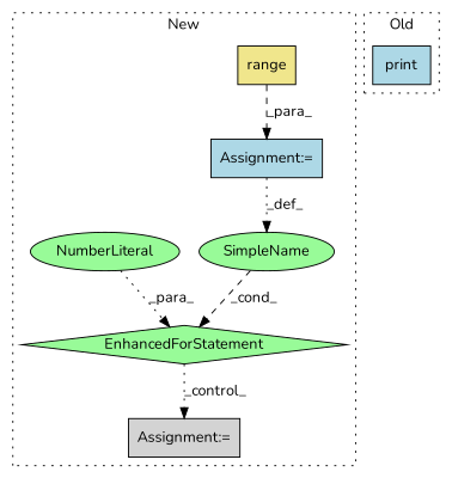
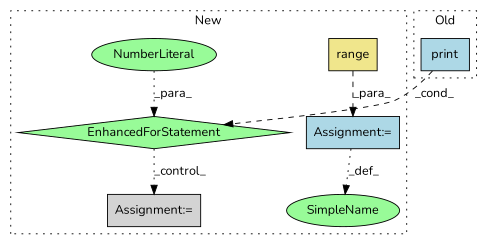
  digraph {
    fontname=Nunito
    node [a=32 fillcolor=palegreen fontname=Nunito l="6,1" s="13787,13886" shape=box style=filled]
    edge [fontname=Nunito style=dotted]
    n1 [fillcolor=khaki label=range s="13855,13884"]
    n2 [a=7 fillcolor=lightblue l="53,2" label="Assignment:="]
    n3 [a=70 l="53,2" label=EnhancedForStatement shape=diamond]
    n4 [a=34 l=1 label=NumberLiteral s=13861 shape=ellipse]
    n5 [a=7 fillcolor=lightgrey l=2 label="Assignment:=" s=15157]
    n6 [a=42 l=3 label=SimpleName s=13844 shape=ellipse]
    n7 [fillcolor=lightblue label=print s="13692,13737"]
    subgraph cluster_1 {
      label=New
      style=dotted
      n1
      n2
      n3
      n4
      n5
      n6
    }
    subgraph cluster_2 {
      label=Old
      style=dotted
      n7
    }
    n1 -> n2 [label=_para_ style=dashed]
    n2 -> n6 [label=_def_]
    n3 -> n5 [label=_control_]
    n4 -> n3 [label=_para_]
-   n6 -> n3 [label=_cond_ style=dashed]
+   n7 -> n3 [label=_cond_ style=dashed]
  }
